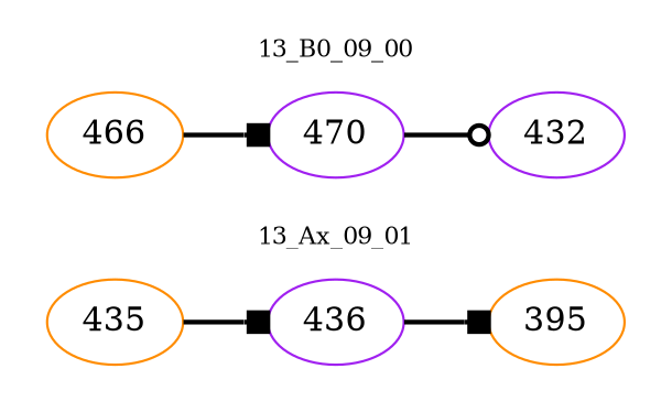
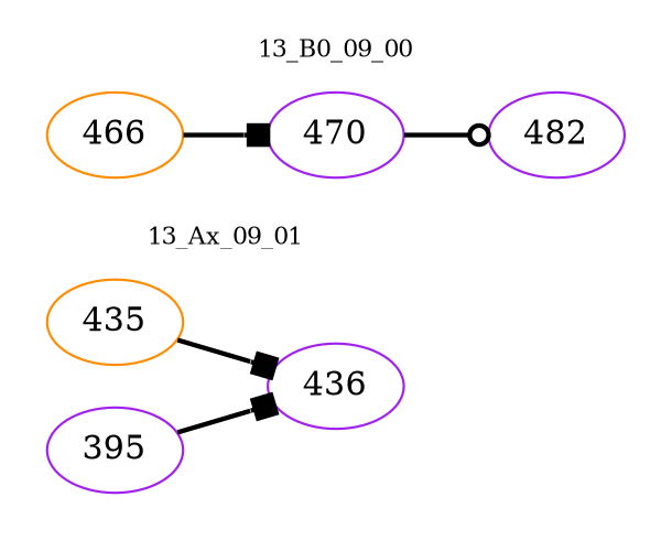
  digraph {
    rankdir=LR
    node [color=darkorange]
    edge [arrowhead=box color=black style=bold]
    n1 [label=435]
    n2 [color=purple label=436]
-   n3 [label=395]
+   n3 [color=purple label=395]
    n4 [label=466]
    n5 [color=purple label=470]
-   n6 [color=purple label=432]
+   n6 [color=purple label=482]
    subgraph cluster_1 {
      color=white
      fontsize=10
      label="13_Ax_09_01"
      n1
      n2
      n3
    }
    subgraph cluster_2 {
      color=white
      fontsize=10
      label="13_B0_09_00"
      n4
      n5
      n6
    }
    n1 -> n2
-   n2 -> n3
+   n3 -> n2
    n4 -> n5
    n5 -> n6 [arrowhead=odot]
  }
